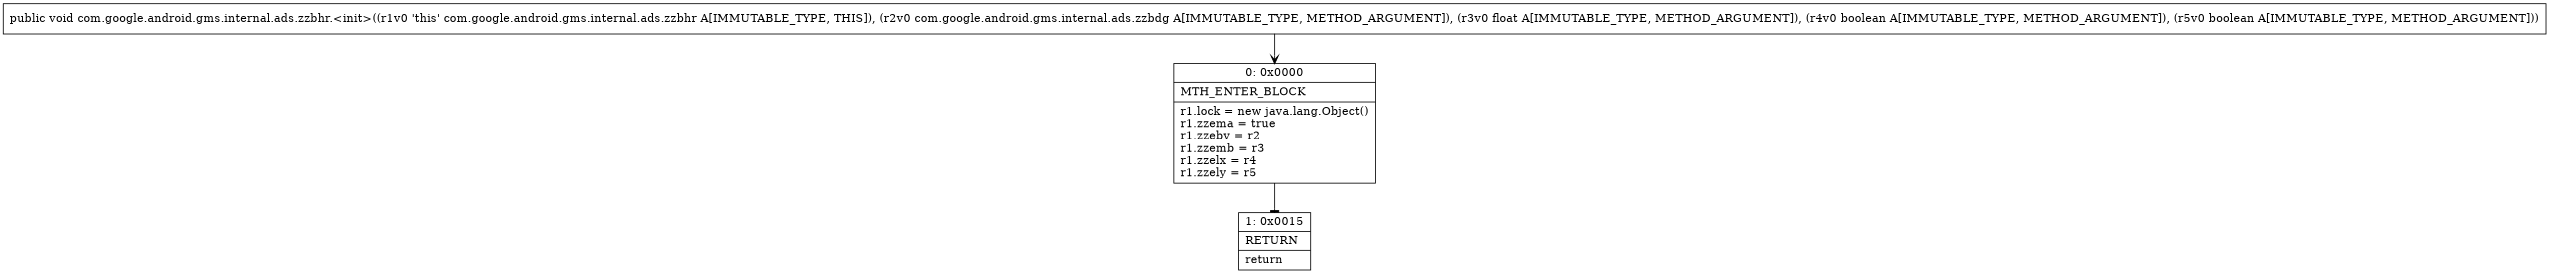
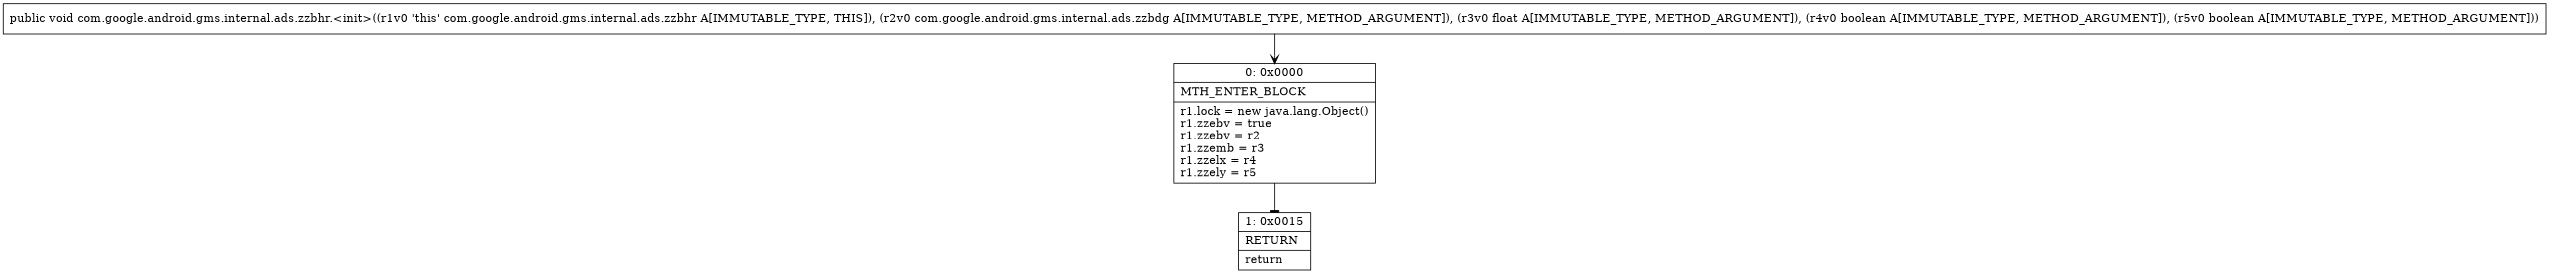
  digraph {
    node [shape=record]
    edge [color=black]
-   n1 [label="{0\:\ 0x0000|MTH_ENTER_BLOCK\l|r1.lock = new java.lang.Object()\lr1.zzema = true\lr1.zzebv = r2\lr1.zzemb = r3\lr1.zzelx = r4\lr1.zzely = r5\l}"]
+   n1 [label="{0\:\ 0x0000|MTH_ENTER_BLOCK\l|r1.lock = new java.lang.Object()\lr1.zzebv = true\lr1.zzebv = r2\lr1.zzemb = r3\lr1.zzelx = r4\lr1.zzely = r5\l}"]
    n2 [label="{1\:\ 0x0015|RETURN\l|return\l}"]
    n3 [label="{public void com.google.android.gms.internal.ads.zzbhr.\<init\>((r1v0 'this' com.google.android.gms.internal.ads.zzbhr A[IMMUTABLE_TYPE, THIS]), (r2v0 com.google.android.gms.internal.ads.zzbdg A[IMMUTABLE_TYPE, METHOD_ARGUMENT]), (r3v0 float A[IMMUTABLE_TYPE, METHOD_ARGUMENT]), (r4v0 boolean A[IMMUTABLE_TYPE, METHOD_ARGUMENT]), (r5v0 boolean A[IMMUTABLE_TYPE, METHOD_ARGUMENT])) }"]
    n1 -> n2 [arrowhead=tee]
    n3 -> n1 [arrowhead=vee]
  }
